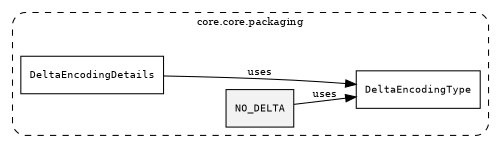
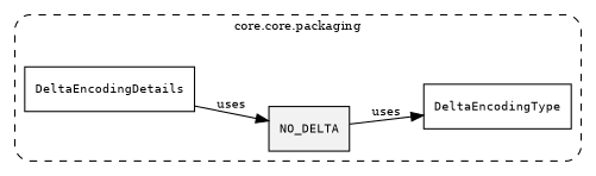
  digraph {
    fontsize=10
    rankdir=LR
    node [fontsize=10 shape=box]
    edge [fontsize=10]
    n1 [fillcolor="#0000000D" label=<<font face="monospace"><table align="center" border="0" cellspacing="0" cellpadding="0"><tr><td href="../../../content/packages/nds.core.packaging.html#Constant-NO_DELTA" title="Constant defined in nds.core.packaging">NO_DELTA</td></tr></table></font>> style=filled]
    n2 [label=<<font face="monospace"><table align="center" border="0" cellspacing="0" cellpadding="0"><tr><td href="../../../content/packages/nds.core.packaging.html#Subtype-DeltaEncodingType" title="Subtype defined in nds.core.packaging">DeltaEncodingType</td></tr></table></font>>]
    n3 [label=<<font face="monospace"><table align="center" border="0" cellspacing="0" cellpadding="0"><tr><td href="../../../content/packages/nds.core.packaging.html#Structure-DeltaEncodingDetails" title="Structure defined in nds.core.packaging">DeltaEncodingDetails</td></tr></table></font>>]
    subgraph cluster_1 {
      label="core.core.packaging"
      style="dashed, rounded"
      n1
      n2
      n3
    }
    n1 -> n2 [label=uses]
-   n3 -> n2 [label=uses]
+   n3 -> n1 [label=uses]
  }
